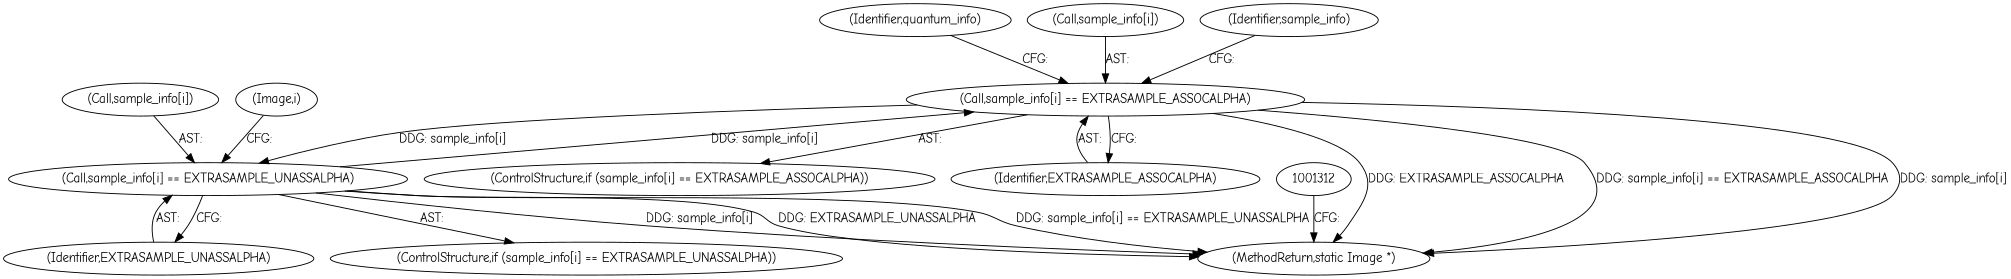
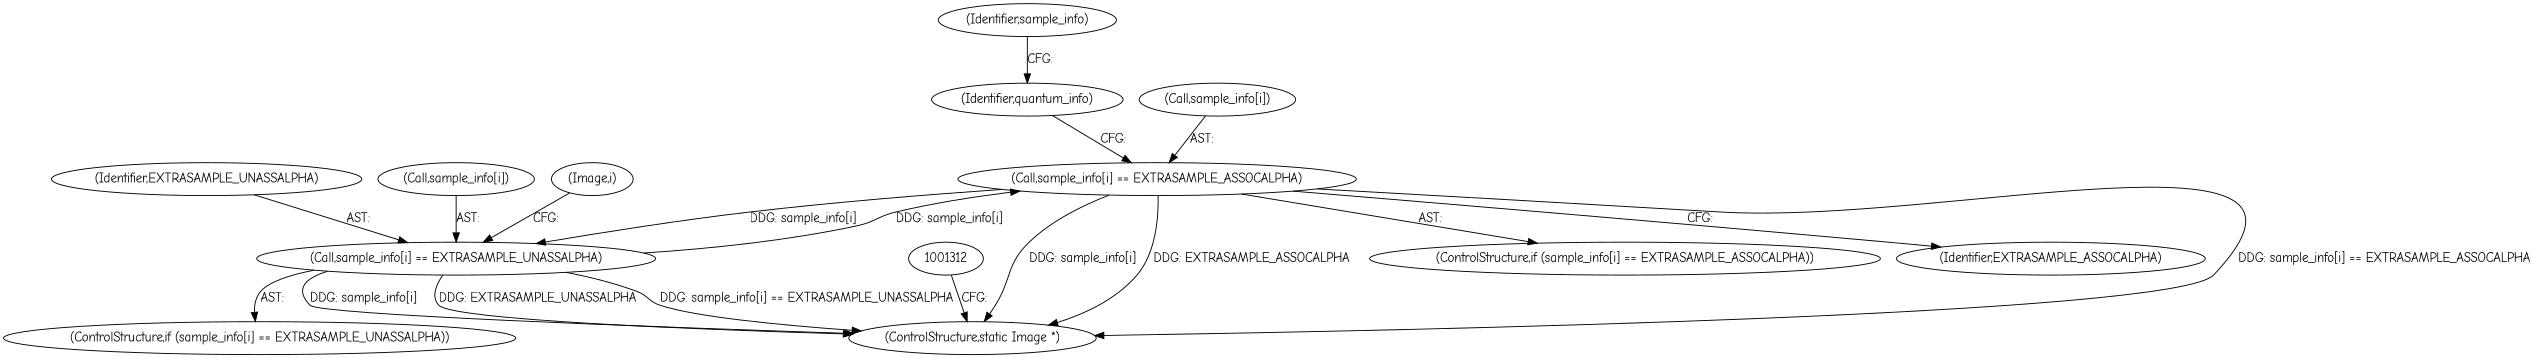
  digraph {
    fontname="Comic Neue"
    node [fontname="Comic Neue"]
    edge [fontname="Comic Neue"]
    n1 [label="(Call,sample_info[i] == EXTRASAMPLE_ASSOCALPHA)"]
    n2 [label="(Call,sample_info[i] == EXTRASAMPLE_UNASSALPHA)"]
-   n3 [label="(MethodReturn,static Image *)"]
+   n3 [label="(ControlStructure,static Image *)"]
    n4 [label="(ControlStructure,if (sample_info[i] == EXTRASAMPLE_ASSOCALPHA))"]
    n5 [label="(Identifier,EXTRASAMPLE_ASSOCALPHA)"]
    n6 [label="(ControlStructure,if (sample_info[i] == EXTRASAMPLE_UNASSALPHA))"]
    n7 [label="(Identifier,EXTRASAMPLE_UNASSALPHA)"]
    n8 [label="(Identifier,quantum_info)"]
    n9 [label="(Call,sample_info[i])"]
    n10 [label="(Call,sample_info[i])"]
    n11 [label="(Image,i)"]
    n12 [label="(Identifier,sample_info)"]
    1001312
    n1 -> n2 [label="DDG: sample_info[i]"]
    n1 -> n3 [label="DDG: sample_info[i] == EXTRASAMPLE_ASSOCALPHA"]
    n1 -> n3 [label="DDG: sample_info[i]"]
    n1 -> n3 [label="DDG: EXTRASAMPLE_ASSOCALPHA"]
    n1 -> n4 [label="AST: "]
    n1 -> n5 [label="CFG: "]
    n2 -> n1 [label="DDG: sample_info[i]"]
    n2 -> n3 [label="DDG: sample_info[i]"]
    n2 -> n3 [label="DDG: EXTRASAMPLE_UNASSALPHA"]
    n2 -> n3 [label="DDG: sample_info[i] == EXTRASAMPLE_UNASSALPHA"]
    n2 -> n6 [label="AST: "]
-   n2 -> n7 [label="CFG: "]
-   n5 -> n1 [label="AST: "]
    n7 -> n2 [label="AST: "]
    n8 -> n1 [label="CFG: "]
    n9 -> n2 [label="AST: "]
    n10 -> n1 [label="AST: "]
    n11 -> n2 [label="CFG: "]
-   n12 -> n1 [label="CFG: "]
+   n12 -> n8 [label="CFG: "]
    1001312 -> n3 [label="CFG: "]
  }
